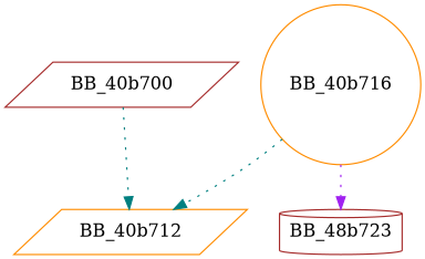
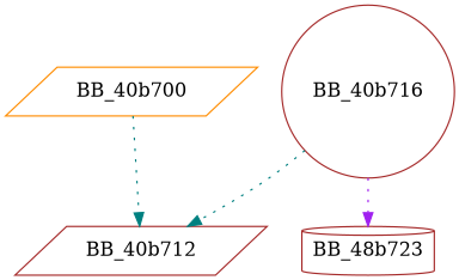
  digraph {
    node [color=darkorange shape=parallelogram]
    edge [color=teal style=dotted]
-   BB_40b700 [color=brown]
-   BB_40b712
-   BB_40b716 [shape=circle]
+   BB_40b700
+   BB_40b712 [color=brown]
+   BB_40b716 [color=brown shape=circle]
    n4 [color=brown label=BB_48b723 shape=cylinder]
    BB_40b700 -> BB_40b712
    BB_40b716 -> BB_40b712
    BB_40b716 -> n4 [color=purple]
  }
